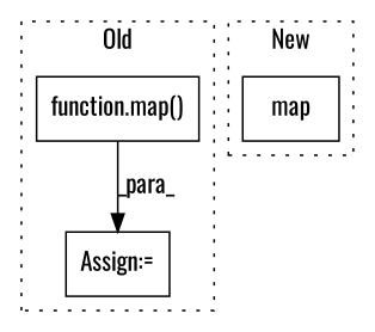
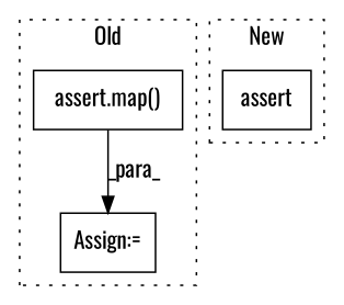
  digraph {
    fontname=Oswald
    node [shape=box fontname=Oswald]
-   n1 [a=75 l="4,1" label="function.map()" s="3209,3251"]
+   n1 [a=75 l="4,1" label="assert.map()" s="3209,3251"]
    n2 [a=68 l=3 label="Assign:=" s=3201]
-   n3 [a=65 l=7 label=map s=3527]
+   n3 [a=65 l=7 label=assert s=3527]
    subgraph cluster_1 {
      label=Old
      style=dotted
      n1
      n2
    }
    subgraph cluster_2 {
      label=New
      style=dotted
      n3
    }
    n1 -> n2 [label=_para_ fontname=Oswald]
  }
